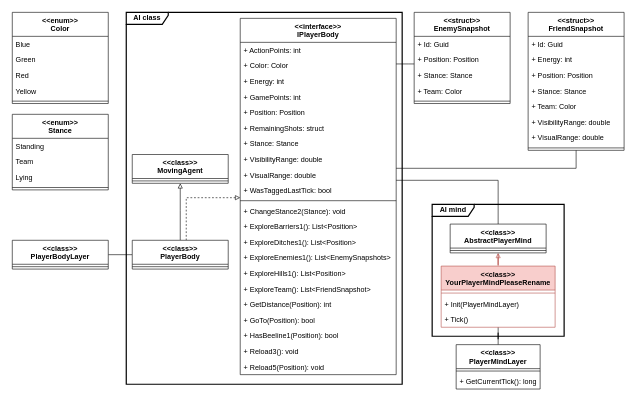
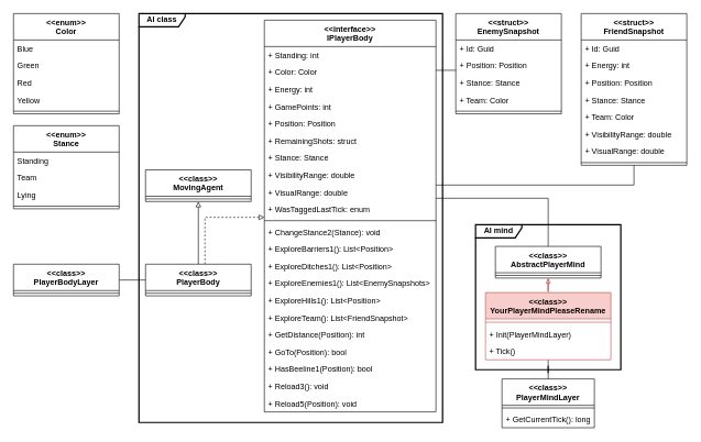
  <mxCell id="0" />
  <mxCell id="1" parent="0" />
  <mxCell id="2" value="&lt;b&gt;AI mind&lt;/b&gt;" style="shape=umlFrame;whiteSpace=wrap;html=1;width=70;height=20;strokeWidth=2;" parent="1" vertex="1"><mxGeometry x="720" y="340" width="220" height="220" as="geometry" /></mxCell>
  <mxCell id="3" value="&lt;b&gt;AI class&lt;/b&gt;" style="shape=umlFrame;whiteSpace=wrap;html=1;width=70;height=20;strokeWidth=2;" parent="1" vertex="1"><mxGeometry x="210" y="20" width="460" height="620" as="geometry" /></mxCell>
  <mxCell id="4" value="&lt;&lt;class&gt;&gt;&#10;MovingAgent" style="swimlane;fontStyle=1;align=center;verticalAlign=top;childLayout=stackLayout;horizontal=1;startSize=40;horizontalStack=0;resizeParent=1;resizeParentMax=0;resizeLast=0;collapsible=1;marginBottom=0;" parent="1" vertex="1"><mxGeometry x="220" y="257" width="160" height="48" as="geometry" /></mxCell>
  <mxCell id="5" value="" style="line;strokeWidth=1;fillColor=none;align=left;verticalAlign=middle;spacingTop=-1;spacingLeft=3;spacingRight=3;rotatable=0;labelPosition=right;points=[];portConstraint=eastwest;" parent="4" vertex="1"><mxGeometry y="40" width="160" height="8" as="geometry" /></mxCell>
  <mxCell id="6" style="edgeStyle=orthogonalEdgeStyle;rounded=0;orthogonalLoop=1;jettySize=auto;html=1;endArrow=block;endFill=0;" parent="1" source="9" target="4" edge="1"><mxGeometry relative="1" as="geometry"><Array as="points"><mxPoint x="300" y="350" /><mxPoint x="300" y="350" /></Array></mxGeometry></mxCell>
  <mxCell id="7" style="edgeStyle=orthogonalEdgeStyle;rounded=0;orthogonalLoop=1;jettySize=auto;html=1;endArrow=none;endFill=0;" parent="1" source="9" target="11" edge="1"><mxGeometry relative="1" as="geometry"><Array as="points" /></mxGeometry></mxCell>
  <mxCell id="8" style="edgeStyle=orthogonalEdgeStyle;rounded=0;orthogonalLoop=1;jettySize=auto;html=1;endArrow=block;endFill=0;dashed=1;" parent="1" source="9" target="22" edge="1"><mxGeometry relative="1" as="geometry"><Array as="points"><mxPoint x="310" y="329" /></Array><mxPoint x="380" y="400" as="targetPoint" /></mxGeometry></mxCell>
  <mxCell id="9" value="&lt;&lt;class&gt;&gt;&#10;PlayerBody" style="swimlane;fontStyle=1;align=center;verticalAlign=top;childLayout=stackLayout;horizontal=1;startSize=40;horizontalStack=0;resizeParent=1;resizeParentMax=0;resizeLast=0;collapsible=1;marginBottom=0;" parent="1" vertex="1"><mxGeometry x="220" y="400" width="160" height="48" as="geometry" /></mxCell>
  <mxCell id="10" value="" style="line;strokeWidth=1;fillColor=none;align=left;verticalAlign=middle;spacingTop=-1;spacingLeft=3;spacingRight=3;rotatable=0;labelPosition=right;points=[];portConstraint=eastwest;" parent="9" vertex="1"><mxGeometry y="40" width="160" height="8" as="geometry" /></mxCell>
  <mxCell id="11" value="&lt;&lt;class&gt;&gt;&#10;PlayerBodyLayer" style="swimlane;fontStyle=1;align=center;verticalAlign=top;childLayout=stackLayout;horizontal=1;startSize=40;horizontalStack=0;resizeParent=1;resizeParentMax=0;resizeLast=0;collapsible=1;marginBottom=0;" parent="1" vertex="1"><mxGeometry x="20" y="400" width="160" height="48" as="geometry" /></mxCell>
  <mxCell id="12" value="" style="line;strokeWidth=1;fillColor=none;align=left;verticalAlign=middle;spacingTop=-1;spacingLeft=3;spacingRight=3;rotatable=0;labelPosition=right;points=[];portConstraint=eastwest;" parent="11" vertex="1"><mxGeometry y="40" width="160" height="8" as="geometry" /></mxCell>
  <mxCell id="13" style="edgeStyle=orthogonalEdgeStyle;rounded=0;orthogonalLoop=1;jettySize=auto;html=1;endArrow=block;endFill=0;fillColor=#f8cecc;strokeColor=#b85450;" parent="1" source="15" target="20" edge="1"><mxGeometry relative="1" as="geometry" /></mxCell>
  <mxCell id="14" style="edgeStyle=orthogonalEdgeStyle;rounded=0;orthogonalLoop=1;jettySize=auto;html=1;endArrow=none;endFill=0;" parent="1" source="15" target="63" edge="1"><mxGeometry relative="1" as="geometry"><mxPoint x="830" y="590" as="targetPoint" /></mxGeometry></mxCell>
  <mxCell id="15" value="&lt;&lt;class&gt;&gt;&#10;YourPlayerMindPleaseRename" style="swimlane;fontStyle=1;align=center;verticalAlign=top;childLayout=stackLayout;horizontal=1;startSize=40;horizontalStack=0;resizeParent=1;resizeParentMax=0;resizeLast=0;collapsible=1;marginBottom=0;fillColor=#f8cecc;strokeColor=#b85450;" parent="1" vertex="1"><mxGeometry x="735" y="443" width="190" height="102" as="geometry" /></mxCell>
  <mxCell id="16" value="" style="line;strokeWidth=1;fillColor=#f8cecc;align=left;verticalAlign=middle;spacingTop=-1;spacingLeft=3;spacingRight=3;rotatable=0;labelPosition=right;points=[];portConstraint=eastwest;strokeColor=#b85450;" parent="15" vertex="1"><mxGeometry y="40" width="190" height="10" as="geometry" /></mxCell>
  <mxCell id="17" value="+ Init(PlayerMindLayer)" style="text;strokeColor=none;fillColor=none;align=left;verticalAlign=top;spacingLeft=4;spacingRight=4;overflow=hidden;rotatable=0;points=[[0,0.5],[1,0.5]];portConstraint=eastwest;" parent="15" vertex="1"><mxGeometry y="50" width="190" height="26" as="geometry" /></mxCell>
  <mxCell id="18" value="+ Tick()" style="text;strokeColor=none;fillColor=none;align=left;verticalAlign=top;spacingLeft=4;spacingRight=4;overflow=hidden;rotatable=0;points=[[0,0.5],[1,0.5]];portConstraint=eastwest;" parent="15" vertex="1"><mxGeometry y="76" width="190" height="26" as="geometry" /></mxCell>
  <mxCell id="19" style="edgeStyle=orthogonalEdgeStyle;rounded=0;orthogonalLoop=1;jettySize=auto;html=1;endArrow=none;endFill=0;" parent="1" source="20" target="22" edge="1"><mxGeometry relative="1" as="geometry"><mxPoint x="690" y="376" as="targetPoint" /><Array as="points"><mxPoint x="830" y="300" /></Array></mxGeometry></mxCell>
  <mxCell id="20" value="&lt;&lt;class&gt;&gt;&#10;AbstractPlayerMind" style="swimlane;fontStyle=1;align=center;verticalAlign=top;childLayout=stackLayout;horizontal=1;startSize=40;horizontalStack=0;resizeParent=1;resizeParentMax=0;resizeLast=0;collapsible=1;marginBottom=0;" parent="1" vertex="1"><mxGeometry x="750" y="373" width="160" height="48" as="geometry" /></mxCell>
  <mxCell id="21" value="" style="line;strokeWidth=1;fillColor=none;align=left;verticalAlign=middle;spacingTop=-1;spacingLeft=3;spacingRight=3;rotatable=0;labelPosition=right;points=[];portConstraint=eastwest;" parent="20" vertex="1"><mxGeometry y="40" width="160" height="8" as="geometry" /></mxCell>
  <mxCell id="22" value="&lt;&lt;interface&gt;&gt;&#10;IPlayerBody" style="swimlane;fontStyle=1;align=center;verticalAlign=top;childLayout=stackLayout;horizontal=1;startSize=40;horizontalStack=0;resizeParent=1;resizeParentMax=0;resizeLast=0;collapsible=1;marginBottom=0;" parent="1" vertex="1"><mxGeometry x="400" y="30" width="260" height="594" as="geometry" /></mxCell>
- <mxCell id="23" value="+ ActionPoints: int" style="text;strokeColor=none;fillColor=none;align=left;verticalAlign=top;spacingLeft=4;spacingRight=4;overflow=hidden;rotatable=0;points=[[0,0.5],[1,0.5]];portConstraint=eastwest;" parent="22" vertex="1"><mxGeometry y="40" width="260" height="26" as="geometry" /></mxCell>
+ <mxCell id="23" value="+ Standing: int" style="text;strokeColor=none;fillColor=none;align=left;verticalAlign=top;spacingLeft=4;spacingRight=4;overflow=hidden;rotatable=0;points=[[0,0.5],[1,0.5]];portConstraint=eastwest;" parent="22" vertex="1"><mxGeometry y="40" width="260" height="26" as="geometry" /></mxCell>
  <mxCell id="24" value="+ Color: Color" style="text;strokeColor=none;fillColor=none;align=left;verticalAlign=top;spacingLeft=4;spacingRight=4;overflow=hidden;rotatable=0;points=[[0,0.5],[1,0.5]];portConstraint=eastwest;" parent="22" vertex="1"><mxGeometry y="66" width="260" height="26" as="geometry" /></mxCell>
  <mxCell id="25" value="+ Energy: int" style="text;strokeColor=none;fillColor=none;align=left;verticalAlign=top;spacingLeft=4;spacingRight=4;overflow=hidden;rotatable=0;points=[[0,0.5],[1,0.5]];portConstraint=eastwest;" parent="22" vertex="1"><mxGeometry y="92" width="260" height="26" as="geometry" /></mxCell>
  <mxCell id="26" value="+ GamePoints: int" style="text;strokeColor=none;fillColor=none;align=left;verticalAlign=top;spacingLeft=4;spacingRight=4;overflow=hidden;rotatable=0;points=[[0,0.5],[1,0.5]];portConstraint=eastwest;" parent="22" vertex="1"><mxGeometry y="118" width="260" height="26" as="geometry" /></mxCell>
  <mxCell id="27" value="+ Position: Position" style="text;strokeColor=none;fillColor=none;align=left;verticalAlign=top;spacingLeft=4;spacingRight=4;overflow=hidden;rotatable=0;points=[[0,0.5],[1,0.5]];portConstraint=eastwest;" parent="22" vertex="1"><mxGeometry y="144" width="260" height="26" as="geometry" /></mxCell>
  <mxCell id="28" value="+ RemainingShots: struct" style="text;strokeColor=none;fillColor=none;align=left;verticalAlign=top;spacingLeft=4;spacingRight=4;overflow=hidden;rotatable=0;points=[[0,0.5],[1,0.5]];portConstraint=eastwest;" parent="22" vertex="1"><mxGeometry y="170" width="260" height="26" as="geometry" /></mxCell>
  <mxCell id="29" value="+ Stance: Stance" style="text;strokeColor=none;fillColor=none;align=left;verticalAlign=top;spacingLeft=4;spacingRight=4;overflow=hidden;rotatable=0;points=[[0,0.5],[1,0.5]];portConstraint=eastwest;" parent="22" vertex="1"><mxGeometry y="196" width="260" height="26" as="geometry" /></mxCell>
  <mxCell id="30" value="+ VisibilityRange: double" style="text;strokeColor=none;fillColor=none;align=left;verticalAlign=top;spacingLeft=4;spacingRight=4;overflow=hidden;rotatable=0;points=[[0,0.5],[1,0.5]];portConstraint=eastwest;" parent="22" vertex="1"><mxGeometry y="222" width="260" height="26" as="geometry" /></mxCell>
  <mxCell id="31" value="+ VisualRange: double" style="text;strokeColor=none;fillColor=none;align=left;verticalAlign=top;spacingLeft=4;spacingRight=4;overflow=hidden;rotatable=0;points=[[0,0.5],[1,0.5]];portConstraint=eastwest;" parent="22" vertex="1"><mxGeometry y="248" width="260" height="26" as="geometry" /></mxCell>
- <mxCell id="32" value="+ WasTaggedLastTick: bool" style="text;strokeColor=none;fillColor=none;align=left;verticalAlign=top;spacingLeft=4;spacingRight=4;overflow=hidden;rotatable=0;points=[[0,0.5],[1,0.5]];portConstraint=eastwest;" parent="22" vertex="1"><mxGeometry y="274" width="260" height="26" as="geometry" /></mxCell>
+ <mxCell id="32" value="+ WasTaggedLastTick: enum" style="text;strokeColor=none;fillColor=none;align=left;verticalAlign=top;spacingLeft=4;spacingRight=4;overflow=hidden;rotatable=0;points=[[0,0.5],[1,0.5]];portConstraint=eastwest;" parent="22" vertex="1"><mxGeometry y="274" width="260" height="26" as="geometry" /></mxCell>
  <mxCell id="33" value="" style="line;strokeWidth=1;fillColor=none;align=left;verticalAlign=middle;spacingTop=-1;spacingLeft=3;spacingRight=3;rotatable=0;labelPosition=right;points=[];portConstraint=eastwest;" parent="22" vertex="1"><mxGeometry y="300" width="260" height="8" as="geometry" /></mxCell>
  <mxCell id="34" value="+ ChangeStance2(Stance): void" style="text;strokeColor=none;fillColor=none;align=left;verticalAlign=top;spacingLeft=4;spacingRight=4;overflow=hidden;rotatable=0;points=[[0,0.5],[1,0.5]];portConstraint=eastwest;" parent="22" vertex="1"><mxGeometry y="308" width="260" height="26" as="geometry" /></mxCell>
  <mxCell id="35" value="+ ExploreBarriers1(): List&lt;Position&gt;" style="text;strokeColor=none;fillColor=none;align=left;verticalAlign=top;spacingLeft=4;spacingRight=4;overflow=hidden;rotatable=0;points=[[0,0.5],[1,0.5]];portConstraint=eastwest;" parent="22" vertex="1"><mxGeometry y="334" width="260" height="26" as="geometry" /></mxCell>
  <mxCell id="36" value="+ ExploreDitches1(): List&lt;Position&gt;" style="text;strokeColor=none;fillColor=none;align=left;verticalAlign=top;spacingLeft=4;spacingRight=4;overflow=hidden;rotatable=0;points=[[0,0.5],[1,0.5]];portConstraint=eastwest;" parent="22" vertex="1"><mxGeometry y="360" width="260" height="26" as="geometry" /></mxCell>
  <mxCell id="37" value="+ ExploreEnemies1(): List&lt;EnemySnapshots&gt;" style="text;strokeColor=none;fillColor=none;align=left;verticalAlign=top;spacingLeft=4;spacingRight=4;overflow=hidden;rotatable=0;points=[[0,0.5],[1,0.5]];portConstraint=eastwest;" parent="22" vertex="1"><mxGeometry y="386" width="260" height="26" as="geometry" /></mxCell>
  <mxCell id="38" value="+ ExploreHills1(): List&lt;Position&gt;" style="text;strokeColor=none;fillColor=none;align=left;verticalAlign=top;spacingLeft=4;spacingRight=4;overflow=hidden;rotatable=0;points=[[0,0.5],[1,0.5]];portConstraint=eastwest;" parent="22" vertex="1"><mxGeometry y="412" width="260" height="26" as="geometry" /></mxCell>
  <mxCell id="39" value="+ ExploreTeam(): List&lt;FriendSnapshot&gt;" style="text;strokeColor=none;fillColor=none;align=left;verticalAlign=top;spacingLeft=4;spacingRight=4;overflow=hidden;rotatable=0;points=[[0,0.5],[1,0.5]];portConstraint=eastwest;" parent="22" vertex="1"><mxGeometry y="438" width="260" height="26" as="geometry" /></mxCell>
  <mxCell id="40" value="+ GetDistance(Position): int" style="text;strokeColor=none;fillColor=none;align=left;verticalAlign=top;spacingLeft=4;spacingRight=4;overflow=hidden;rotatable=0;points=[[0,0.5],[1,0.5]];portConstraint=eastwest;" parent="22" vertex="1"><mxGeometry y="464" width="260" height="26" as="geometry" /></mxCell>
  <mxCell id="41" value="+ GoTo(Position): bool" style="text;strokeColor=none;fillColor=none;align=left;verticalAlign=top;spacingLeft=4;spacingRight=4;overflow=hidden;rotatable=0;points=[[0,0.5],[1,0.5]];portConstraint=eastwest;" parent="22" vertex="1"><mxGeometry y="490" width="260" height="26" as="geometry" /></mxCell>
  <mxCell id="42" value="+ HasBeeline1(Position): bool" style="text;strokeColor=none;fillColor=none;align=left;verticalAlign=top;spacingLeft=4;spacingRight=4;overflow=hidden;rotatable=0;points=[[0,0.5],[1,0.5]];portConstraint=eastwest;" parent="22" vertex="1"><mxGeometry y="516" width="260" height="26" as="geometry" /></mxCell>
  <mxCell id="43" value="+ Reload3(): void" style="text;strokeColor=none;fillColor=none;align=left;verticalAlign=top;spacingLeft=4;spacingRight=4;overflow=hidden;rotatable=0;points=[[0,0.5],[1,0.5]];portConstraint=eastwest;" parent="22" vertex="1"><mxGeometry y="542" width="260" height="26" as="geometry" /></mxCell>
  <mxCell id="44" value="+ Reload5(Position): void" style="text;strokeColor=none;fillColor=none;align=left;verticalAlign=top;spacingLeft=4;spacingRight=4;overflow=hidden;rotatable=0;points=[[0,0.5],[1,0.5]];portConstraint=eastwest;" parent="22" vertex="1"><mxGeometry y="568" width="260" height="26" as="geometry" /></mxCell>
  <mxCell id="45" style="edgeStyle=orthogonalEdgeStyle;rounded=0;orthogonalLoop=1;jettySize=auto;html=1;endArrow=none;endFill=0;" parent="1" source="46" target="22" edge="1"><mxGeometry relative="1" as="geometry"><Array as="points"><mxPoint x="680" y="106" /><mxPoint x="680" y="106" /></Array></mxGeometry></mxCell>
  <mxCell id="46" value="&lt;&lt;struct&gt;&gt;&#10;EnemySnapshot" style="swimlane;fontStyle=1;align=center;verticalAlign=top;childLayout=stackLayout;horizontal=1;startSize=40;horizontalStack=0;resizeParent=1;resizeParentMax=0;resizeLast=0;collapsible=1;marginBottom=0;" parent="1" vertex="1"><mxGeometry x="690" y="20" width="160" height="152" as="geometry" /></mxCell>
  <mxCell id="47" value="+ Id: Guid" style="text;strokeColor=none;fillColor=none;align=left;verticalAlign=top;spacingLeft=4;spacingRight=4;overflow=hidden;rotatable=0;points=[[0,0.5],[1,0.5]];portConstraint=eastwest;" parent="46" vertex="1"><mxGeometry y="40" width="160" height="26" as="geometry" /></mxCell>
  <mxCell id="48" value="+ Position: Position" style="text;strokeColor=none;fillColor=none;align=left;verticalAlign=top;spacingLeft=4;spacingRight=4;overflow=hidden;rotatable=0;points=[[0,0.5],[1,0.5]];portConstraint=eastwest;" parent="46" vertex="1"><mxGeometry y="66" width="160" height="26" as="geometry" /></mxCell>
  <mxCell id="49" value="+ Stance: Stance" style="text;strokeColor=none;fillColor=none;align=left;verticalAlign=top;spacingLeft=4;spacingRight=4;overflow=hidden;rotatable=0;points=[[0,0.5],[1,0.5]];portConstraint=eastwest;" parent="46" vertex="1"><mxGeometry y="92" width="160" height="26" as="geometry" /></mxCell>
  <mxCell id="50" value="+ Team: Color" style="text;strokeColor=none;fillColor=none;align=left;verticalAlign=top;spacingLeft=4;spacingRight=4;overflow=hidden;rotatable=0;points=[[0,0.5],[1,0.5]];portConstraint=eastwest;" parent="46" vertex="1"><mxGeometry y="118" width="160" height="26" as="geometry" /></mxCell>
  <mxCell id="51" value="" style="line;strokeWidth=1;fillColor=none;align=left;verticalAlign=middle;spacingTop=-1;spacingLeft=3;spacingRight=3;rotatable=0;labelPosition=right;points=[];portConstraint=eastwest;" parent="46" vertex="1"><mxGeometry y="144" width="160" height="8" as="geometry" /></mxCell>
  <mxCell id="52" value="&lt;&lt;enum&gt;&gt;&#10;Color" style="swimlane;fontStyle=1;align=center;verticalAlign=top;childLayout=stackLayout;horizontal=1;startSize=40;horizontalStack=0;resizeParent=1;resizeParentMax=0;resizeLast=0;collapsible=1;marginBottom=0;" parent="1" vertex="1"><mxGeometry x="20" y="20" width="160" height="152" as="geometry" /></mxCell>
  <mxCell id="53" value="Blue" style="text;strokeColor=none;fillColor=none;align=left;verticalAlign=top;spacingLeft=4;spacingRight=4;overflow=hidden;rotatable=0;points=[[0,0.5],[1,0.5]];portConstraint=eastwest;" parent="52" vertex="1"><mxGeometry y="40" width="160" height="26" as="geometry" /></mxCell>
  <mxCell id="54" value="Green" style="text;strokeColor=none;fillColor=none;align=left;verticalAlign=top;spacingLeft=4;spacingRight=4;overflow=hidden;rotatable=0;points=[[0,0.5],[1,0.5]];portConstraint=eastwest;" parent="52" vertex="1"><mxGeometry y="66" width="160" height="26" as="geometry" /></mxCell>
  <mxCell id="55" value="Red" style="text;strokeColor=none;fillColor=none;align=left;verticalAlign=top;spacingLeft=4;spacingRight=4;overflow=hidden;rotatable=0;points=[[0,0.5],[1,0.5]];portConstraint=eastwest;" parent="52" vertex="1"><mxGeometry y="92" width="160" height="26" as="geometry" /></mxCell>
  <mxCell id="56" value="Yellow" style="text;strokeColor=none;fillColor=none;align=left;verticalAlign=top;spacingLeft=4;spacingRight=4;overflow=hidden;rotatable=0;points=[[0,0.5],[1,0.5]];portConstraint=eastwest;" parent="52" vertex="1"><mxGeometry y="118" width="160" height="26" as="geometry" /></mxCell>
  <mxCell id="57" value="" style="line;strokeWidth=1;fillColor=none;align=left;verticalAlign=middle;spacingTop=-1;spacingLeft=3;spacingRight=3;rotatable=0;labelPosition=right;points=[];portConstraint=eastwest;" parent="52" vertex="1"><mxGeometry y="144" width="160" height="8" as="geometry" /></mxCell>
  <mxCell id="58" value="&lt;&lt;enum&gt;&gt;&#10;Stance" style="swimlane;fontStyle=1;align=center;verticalAlign=top;childLayout=stackLayout;horizontal=1;startSize=40;horizontalStack=0;resizeParent=1;resizeParentMax=0;resizeLast=0;collapsible=1;marginBottom=0;" parent="1" vertex="1"><mxGeometry x="20" y="190" width="160" height="126" as="geometry" /></mxCell>
  <mxCell id="59" value="Standing" style="text;strokeColor=none;fillColor=none;align=left;verticalAlign=top;spacingLeft=4;spacingRight=4;overflow=hidden;rotatable=0;points=[[0,0.5],[1,0.5]];portConstraint=eastwest;" parent="58" vertex="1"><mxGeometry y="40" width="160" height="26" as="geometry" /></mxCell>
  <mxCell id="60" value="Team" style="text;strokeColor=none;fillColor=none;align=left;verticalAlign=top;spacingLeft=4;spacingRight=4;overflow=hidden;rotatable=0;points=[[0,0.5],[1,0.5]];portConstraint=eastwest;" parent="58" vertex="1"><mxGeometry y="66" width="160" height="26" as="geometry" /></mxCell>
  <mxCell id="61" value="Lying" style="text;strokeColor=none;fillColor=none;align=left;verticalAlign=top;spacingLeft=4;spacingRight=4;overflow=hidden;rotatable=0;points=[[0,0.5],[1,0.5]];portConstraint=eastwest;" parent="58" vertex="1"><mxGeometry y="92" width="160" height="26" as="geometry" /></mxCell>
  <mxCell id="62" value="" style="line;strokeWidth=1;fillColor=none;align=left;verticalAlign=middle;spacingTop=-1;spacingLeft=3;spacingRight=3;rotatable=0;labelPosition=right;points=[];portConstraint=eastwest;" parent="58" vertex="1"><mxGeometry y="118" width="160" height="8" as="geometry" /></mxCell>
  <mxCell id="63" value="&lt;&lt;class&gt;&gt;&#10;PlayerMindLayer" style="swimlane;fontStyle=1;align=center;verticalAlign=top;childLayout=stackLayout;horizontal=1;startSize=40;horizontalStack=0;resizeParent=1;resizeParentMax=0;resizeLast=0;collapsible=1;marginBottom=0;" parent="1" vertex="1"><mxGeometry x="760" y="574" width="140" height="74" as="geometry" /></mxCell>
  <mxCell id="64" value="" style="line;strokeWidth=1;fillColor=none;align=left;verticalAlign=middle;spacingTop=-1;spacingLeft=3;spacingRight=3;rotatable=0;labelPosition=right;points=[];portConstraint=eastwest;" parent="63" vertex="1"><mxGeometry y="40" width="140" height="8" as="geometry" /></mxCell>
  <mxCell id="65" value="+ GetCurrentTick(): long" style="text;strokeColor=none;fillColor=none;align=left;verticalAlign=top;spacingLeft=4;spacingRight=4;overflow=hidden;rotatable=0;points=[[0,0.5],[1,0.5]];portConstraint=eastwest;" parent="63" vertex="1"><mxGeometry y="48" width="140" height="26" as="geometry" /></mxCell>
  <mxCell id="66" style="edgeStyle=orthogonalEdgeStyle;rounded=0;orthogonalLoop=1;jettySize=auto;html=1;endArrow=none;endFill=0;" parent="1" source="67" target="22" edge="1"><mxGeometry relative="1" as="geometry"><Array as="points"><mxPoint x="960" y="280" /></Array></mxGeometry></mxCell>
  <mxCell id="67" value="&lt;&lt;struct&gt;&gt;&#10;FriendSnapshot" style="swimlane;fontStyle=1;align=center;verticalAlign=top;childLayout=stackLayout;horizontal=1;startSize=40;horizontalStack=0;resizeParent=1;resizeParentMax=0;resizeLast=0;collapsible=1;marginBottom=0;" parent="1" vertex="1"><mxGeometry x="880" y="20" width="160" height="230" as="geometry" /></mxCell>
  <mxCell id="68" value="+ Id: Guid" style="text;strokeColor=none;fillColor=none;align=left;verticalAlign=top;spacingLeft=4;spacingRight=4;overflow=hidden;rotatable=0;points=[[0,0.5],[1,0.5]];portConstraint=eastwest;" parent="67" vertex="1"><mxGeometry y="40" width="160" height="26" as="geometry" /></mxCell>
  <mxCell id="69" value="+ Energy: int" style="text;strokeColor=none;fillColor=none;align=left;verticalAlign=top;spacingLeft=4;spacingRight=4;overflow=hidden;rotatable=0;points=[[0,0.5],[1,0.5]];portConstraint=eastwest;" parent="67" vertex="1"><mxGeometry y="66" width="160" height="26" as="geometry" /></mxCell>
  <mxCell id="70" value="+ Position: Position" style="text;strokeColor=none;fillColor=none;align=left;verticalAlign=top;spacingLeft=4;spacingRight=4;overflow=hidden;rotatable=0;points=[[0,0.5],[1,0.5]];portConstraint=eastwest;" parent="67" vertex="1"><mxGeometry y="92" width="160" height="26" as="geometry" /></mxCell>
  <mxCell id="71" value="+ Stance: Stance" style="text;strokeColor=none;fillColor=none;align=left;verticalAlign=top;spacingLeft=4;spacingRight=4;overflow=hidden;rotatable=0;points=[[0,0.5],[1,0.5]];portConstraint=eastwest;" parent="67" vertex="1"><mxGeometry y="118" width="160" height="26" as="geometry" /></mxCell>
  <mxCell id="72" value="+ Team: Color" style="text;strokeColor=none;fillColor=none;align=left;verticalAlign=top;spacingLeft=4;spacingRight=4;overflow=hidden;rotatable=0;points=[[0,0.5],[1,0.5]];portConstraint=eastwest;" parent="67" vertex="1"><mxGeometry y="144" width="160" height="26" as="geometry" /></mxCell>
  <mxCell id="73" value="+ VisibilityRange: double" style="text;strokeColor=none;fillColor=none;align=left;verticalAlign=top;spacingLeft=4;spacingRight=4;overflow=hidden;rotatable=0;points=[[0,0.5],[1,0.5]];portConstraint=eastwest;" parent="67" vertex="1"><mxGeometry y="170" width="160" height="26" as="geometry" /></mxCell>
  <mxCell id="74" value="+ VisualRange: double" style="text;strokeColor=none;fillColor=none;align=left;verticalAlign=top;spacingLeft=4;spacingRight=4;overflow=hidden;rotatable=0;points=[[0,0.5],[1,0.5]];portConstraint=eastwest;" parent="67" vertex="1"><mxGeometry y="196" width="160" height="26" as="geometry" /></mxCell>
  <mxCell id="75" value="" style="line;strokeWidth=1;fillColor=none;align=left;verticalAlign=middle;spacingTop=-1;spacingLeft=3;spacingRight=3;rotatable=0;labelPosition=right;points=[];portConstraint=eastwest;" parent="67" vertex="1"><mxGeometry y="222" width="160" height="8" as="geometry" /></mxCell>
